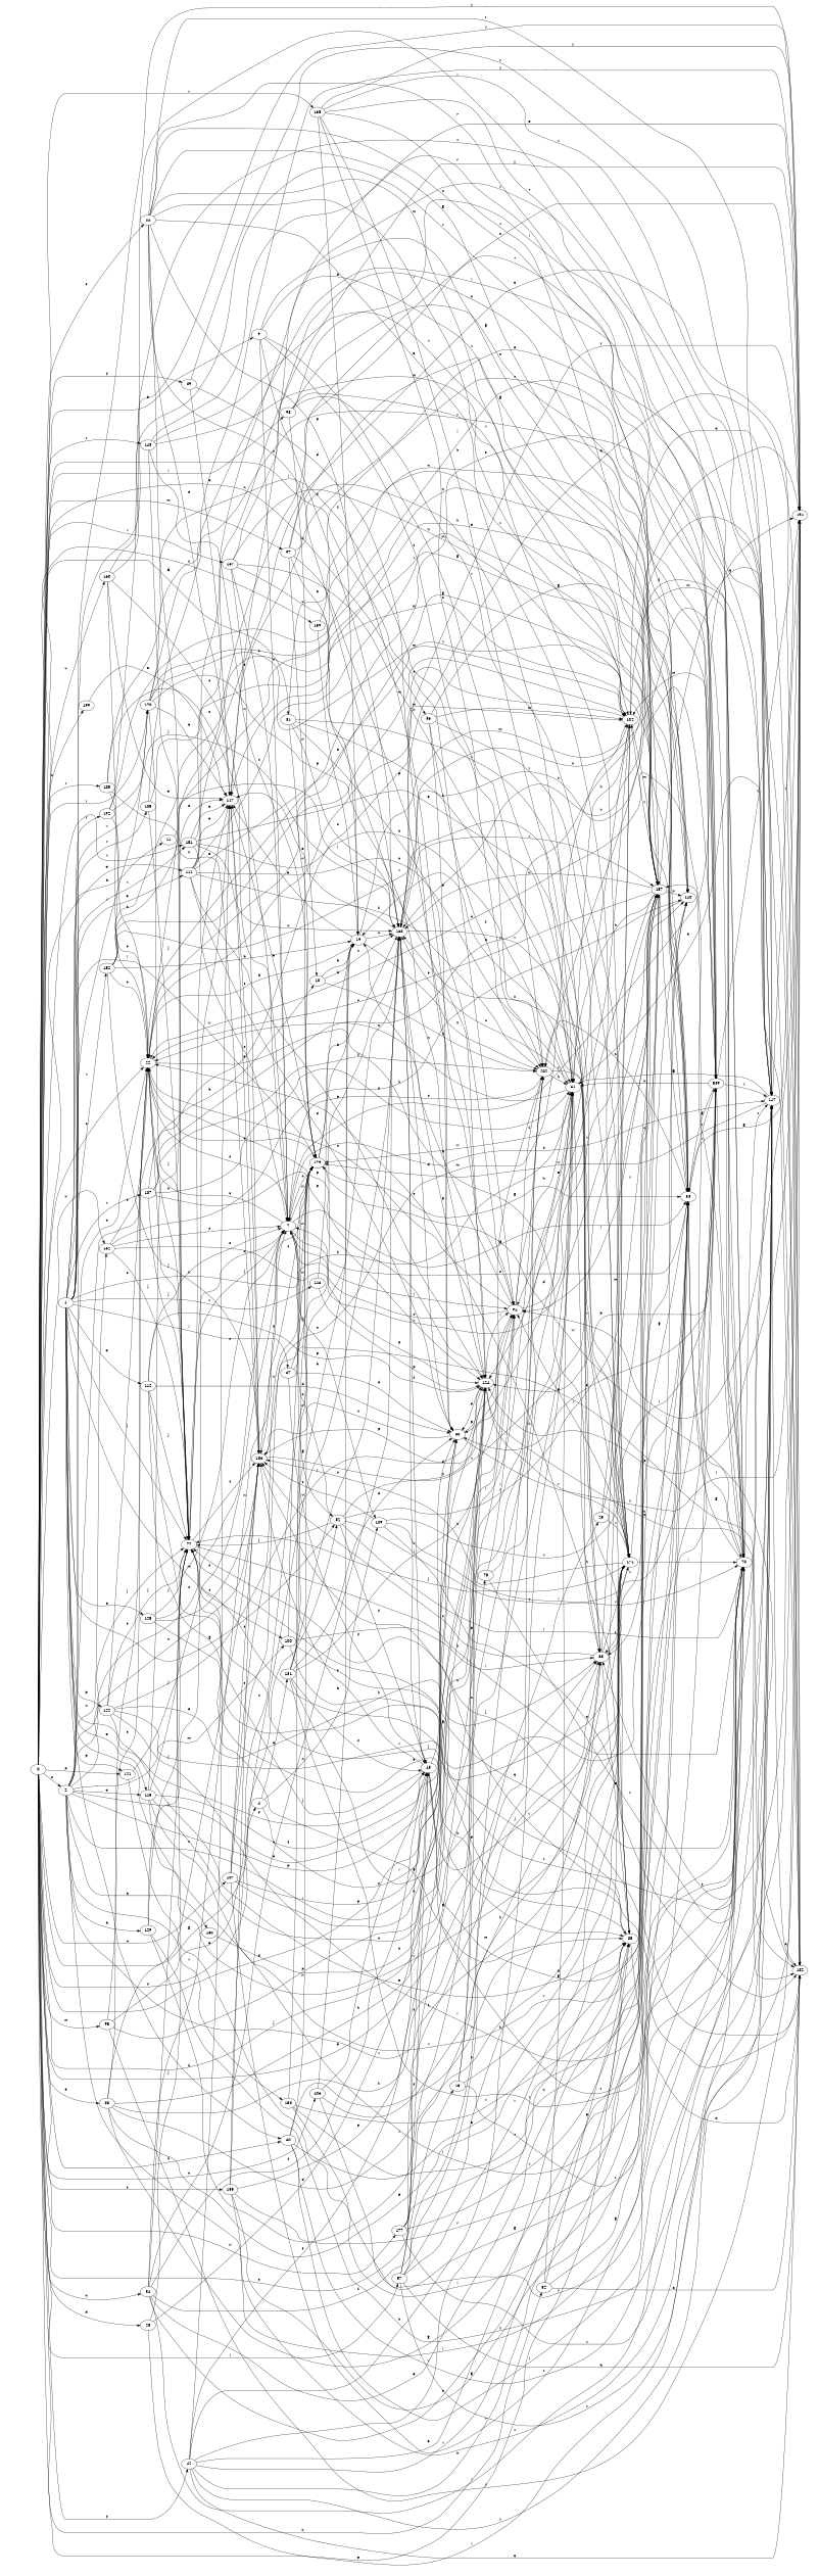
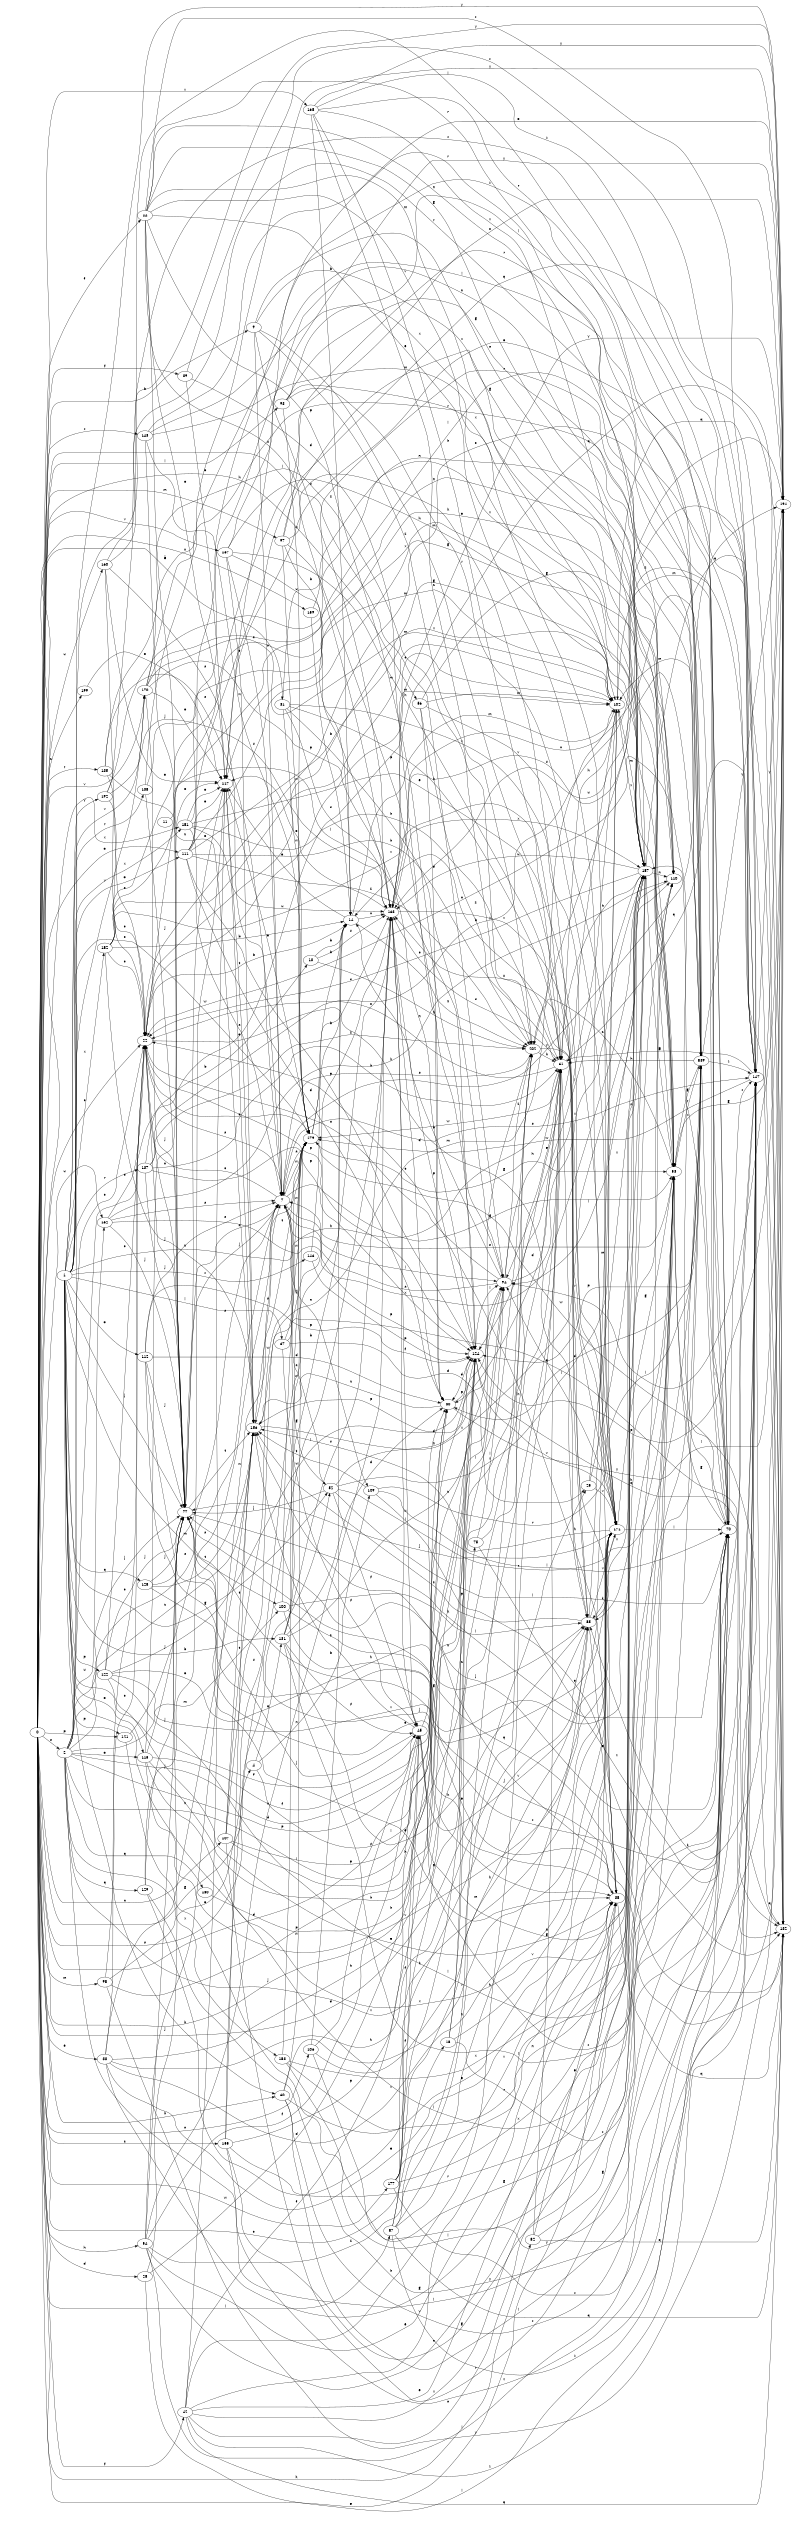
  strict digraph {
    fontname=Lato
    rankdir=LR
    node [fontname=Lato]
    edge [fontname=Lato]
    0
    2
    4
    9
    18
    22
    25
    28
    30
    31
    33
    38
    39
    42
    44
    52
    54
    56
    60
    75
    82
    87
    93
    94
    97
    98
    106
    107
    111
    121
    135
    143
    155
    159
    160
    162
    167
    168
    170
    177
    181
    199
    70
    77
    100
    115
    7
    13
    124
    129
    130
    156
    171
    183
    109
    131
    61
    53
    163
    187
    202
    147
-   14 [label=19]
+   14
    85
    110
    194
    179
    n68 [label=839]
    132
    117
    45
    102
    1
    11
    67
    112
    122
    128
    137
    138
    146
    182
    192
    0 -> 2 [label=a]
    0 -> 4 [label=a]
    0 -> 9 [label=b]
    0 -> 18 [label=c]
    0 -> 22 [label=c]
    0 -> 25 [label=d]
    0 -> 28 [label=d]
    0 -> 30 [label=d]
    0 -> 31 [label=e]
    0 -> 33 [label=e]
    0 -> 38 [label=e]
    0 -> 39 [label=f]
    0 -> 42 [label=f]
    0 -> 44 [label=f]
    0 -> 52 [label=g]
    0 -> 54 [label=h]
    0 -> 56 [label=h]
    0 -> 60 [label=h]
    0 -> 75 [label=j]
    0 -> 82 [label=k]
    0 -> 87 [label=l]
    0 -> 93 [label=l]
    0 -> 94 [label=l]
    0 -> 97 [label=m]
    0 -> 98 [label=m]
    0 -> 106 [label=n]
    0 -> 107 [label=n]
    0 -> 111 [label=o]
    0 -> 121 [label=p]
    0 -> 135 [label=r]
    0 -> 143 [label=s]
    0 -> 155 [label=t]
    0 -> 159 [label=u]
    0 -> 160 [label=u]
    0 -> 162 [label=u]
    0 -> 167 [label=v]
    0 -> 168 [label=v]
    0 -> 170 [label=v]
    0 -> 177 [label=w]
    0 -> 181 [label=x]
    0 -> 199 [label=z]
    2 -> 22 [label=c]
    2 -> 30 [label=d]
    2 -> 94 [label=l]
    2 -> 162 [label=u]
    2 -> 170 [label=v]
    2 -> 70 [label=i]
    2 -> 77 [label=j]
    2 -> 100 [label=m]
    2 -> 115 [label=o]
    2 -> 7 [label=a]
    2 -> 13 [label=b]
    2 -> 124 [label=p]
    2 -> 129 [label=q]
    2 -> 130 [label=q]
    2 -> 156 [label=t]
    2 -> 171 [label=v]
    2 -> 183 [label=x]
    4 -> 94 [label=l]
    4 -> 109 [label=n]
    4 -> 131 [label=q]
    9 -> 7 [label=a]
    9 -> 61 [label=h]
    9 -> 53 [label=g]
    9 -> 163 [label=u]
    9 -> 187 [label=x]
    9 -> 202 [label=z]
    18 -> 94 [label=l]
    18 -> 124 [label=p]
    18 -> 171 [label=v]
    18 -> 147 [label=s]
    22 -> 77 [label=j]
    22 -> 7 [label=a]
    22 -> 124 [label=p]
    22 -> 53 [label=g]
    22 -> 14 [label=b]
    22 -> 85 [label=k]
    25 -> 171 [label=v]
    25 -> 187 [label=x]
    25 -> 110 [label=n]
    28 -> 30 [label=d]
    28 -> 70 [label=i]
    28 -> 77 [label=j]
    30 -> 124 [label=p]
    30 -> 156 [label=t]
    30 -> 194 [label=y]
    31 -> 94 [label=l]
    31 -> 171 [label=v]
    31 -> 61 [label=h]
    31 -> 163 [label=u]
    31 -> 179 [label=w]
    31 -> n68 [label=r]
    33 -> 22 [label=c]
    33 -> 38 [label=e]
    33 -> 156 [label=t]
    33 -> 171 [label=v]
    33 -> 61 [label=h]
    33 -> 53 [label=g]
    33 -> 85 [label=k]
    38 -> 22 [label=c]
    38 -> 77 [label=j]
    38 -> 156 [label=t]
    38 -> 132 [label=q]
    39 -> 30 [label=d]
    39 -> 147 [label=s]
    39 -> 117 [label=o]
    42 -> 38 [label=e]
    42 -> 171 [label=v]
    42 -> 61 [label=h]
    42 -> 187 [label=x]
    42 -> 147 [label=s]
    42 -> 110 [label=n]
    42 -> 132 [label=q]
    42 -> 117 [label=o]
    42 -> 45 [label=f]
    44 -> 38 [label=e]
    44 -> 77 [label=j]
    44 -> 124 [label=p]
    44 -> 171 [label=v]
    44 -> 53 [label=g]
    44 -> 163 [label=u]
    44 -> 147 [label=s]
    44 -> 110 [label=n]
    44 -> n68 [label=r]
    44 -> 117 [label=o]
    44 -> 102 [label=m]
    52 -> 70 [label=i]
    52 -> 77 [label=j]
    52 -> 7 [label=a]
    52 -> 187 [label=x]
    52 -> 202 [label=z]
    52 -> n68 [label=r]
    52 -> 45 [label=f]
    54 -> 38 [label=e]
    54 -> 70 [label=i]
    54 -> 77 [label=j]
    54 -> 163 [label=u]
    54 -> 202 [label=z]
    54 -> 110 [label=n]
    54 -> 179 [label=w]
    54 -> 45 [label=f]
    56 -> 30 [label=d]
    56 -> 171 [label=v]
    56 -> 53 [label=g]
    56 -> 202 [label=z]
    56 -> 102 [label=m]
    60 -> 38 [label=e]
    60 -> 70 [label=i]
    60 -> 171 [label=v]
    60 -> 147 [label=s]
    60 -> 179 [label=w]
    75 -> 94 [label=l]
    75 -> 61 [label=h]
    75 -> 147 [label=s]
    82 -> 38 [label=e]
    82 -> 61 [label=h]
    82 -> 53 [label=g]
    82 -> 132 [label=q]
    87 -> 124 [label=p]
    87 -> 171 [label=v]
    87 -> 202 [label=z]
    87 -> 147 [label=s]
    87 -> 85 [label=k]
    87 -> 132 [label=q]
    87 -> 45 [label=f]
    93 -> 70 [label=i]
    93 -> 171 [label=v]
    93 -> 187 [label=x]
    93 -> 110 [label=n]
    93 -> 179 [label=w]
    94 -> 22 [label=c]
    94 -> 7 [label=a]
    94 -> 61 [label=h]
    94 -> 187 [label=x]
    94 -> 202 [label=z]
    94 -> 14 [label=b]
    97 -> 124 [label=p]
    97 -> 53 [label=g]
    97 -> 14 [label=b]
    97 -> 85 [label=k]
-   97 -> 13 [label=w]
+   97 -> 179 [label=w]
    97 -> n68 [label=r]
    98 -> 22 [label=c]
    98 -> 124 [label=p]
    98 -> 163 [label=u]
    98 -> 194 [label=y]
    106 -> 53 [label=g]
    106 -> 14 [label=b]
    106 -> 45 [label=f]
    106 -> 102 [label=m]
    107 -> 124 [label=p]
    107 -> 156 [label=t]
    107 -> 61 [label=h]
    107 -> 163 [label=u]
    107 -> 179 [label=w]
    107 -> n68 [label=r]
    111 -> 30 [label=d]
    111 -> 124 [label=p]
    111 -> 61 [label=h]
    111 -> 53 [label=g]
    111 -> 187 [label=x]
    111 -> 202 [label=z]
    111 -> 194 [label=y]
    111 -> 132 [label=q]
    111 -> 117 [label=o]
    121 -> 70 [label=i]
    121 -> 7 [label=a]
    135 -> 22 [label=c]
    135 -> 7 [label=a]
    135 -> 156 [label=t]
    135 -> 202 [label=z]
    143 -> 77 [label=j]
    143 -> 187 [label=x]
    143 -> 179 [label=w]
    143 -> n68 [label=r]
    143 -> 102 [label=m]
    155 -> 124 [label=p]
    155 -> 156 [label=t]
    155 -> 53 [label=g]
    155 -> 163 [label=u]
    155 -> 147 [label=s]
    155 -> 85 [label=k]
    159 -> 187 [label=x]
    159 -> 14 [label=b]
    160 -> 22 [label=c]
    160 -> 70 [label=i]
    160 -> 7 [label=a]
    160 -> n68 [label=r]
    160 -> 117 [label=o]
    162 -> 22 [label=c]
    162 -> 77 [label=j]
    162 -> 7 [label=a]
    162 -> 187 [label=x]
    162 -> 110 [label=n]
    167 -> 7 [label=a]
    167 -> 156 [label=t]
    167 -> 61 [label=h]
    167 -> 163 [label=u]
    167 -> 110 [label=n]
    167 -> 102 [label=m]
    168 -> 61 [label=h]
    168 -> 187 [label=x]
    168 -> 202 [label=z]
    168 -> 147 [label=s]
    168 -> 14 [label=b]
    168 -> 194 [label=y]
    168 -> n68 [label=r]
    170 -> 70 [label=i]
    170 -> 77 [label=j]
    170 -> 124 [label=p]
    170 -> 110 [label=n]
    170 -> 194 [label=y]
    170 -> 117 [label=o]
    170 -> 102 [label=m]
    177 -> 187 [label=x]
    177 -> 202 [label=z]
    177 -> 147 [label=s]
    177 -> 85 [label=k]
    177 -> 110 [label=n]
    177 -> 45 [label=f]
    181 -> 38 [label=e]
    181 -> 7 [label=a]
    181 -> 61 [label=h]
    181 -> 163 [label=u]
    181 -> 147 [label=s]
    181 -> 117 [label=o]
    199 -> 117 [label=o]
    70 -> 22 [label=c]
    70 -> 77 [label=j]
    70 -> 53 [label=g]
    70 -> 163 [label=u]
    70 -> 187 [label=x]
    70 -> 147 [label=s]
    70 -> 102 [label=m]
    77 -> 22 [label=c]
    77 -> 70 [label=i]
    77 -> 7 [label=a]
    77 -> 156 [label=t]
    77 -> 132 [label=q]
    77 -> 117 [label=o]
    100 -> 38 [label=e]
    100 -> 147 [label=s]
    100 -> 85 [label=k]
    100 -> 179 [label=w]
    115 -> 77 [label=j]
    115 -> 171 [label=v]
    115 -> 61 [label=h]
    115 -> 187 [label=x]
    115 -> 117 [label=o]
    115 -> 45 [label=f]
    7 -> 22 [label=c]
    7 -> 52 [label=g]
    7 -> 94 [label=l]
    7 -> 77 [label=j]
    7 -> 124 [label=p]
    7 -> 109 [label=n]
    7 -> 53 [label=g]
    7 -> 147 [label=a]
    7 -> 194 [label=y]
    7 -> 179 [label=w]
    13 -> 163 [label=u]
    13 -> 202 [label=z]
    13 -> 14 [label=b]
    124 -> 30 [label=d]
    124 -> 94 [label=l]
    124 -> 171 [label=v]
    124 -> 132 [label=q]
    129 -> 77 [label=j]
    129 -> 194 [label=y]
    129 -> n68 [label=r]
    129 -> 117 [label=o]
    130 -> 61 [label=h]
    156 -> 7 [label=a]
    156 -> 124 [label=p]
    156 -> 187 [label=x]
    156 -> 117 [label=o]
    156 -> 102 [label=m]
    171 -> 94 [label=l]
    171 -> 70 [label=i]
    171 -> 77 [label=j]
    171 -> 156 [label=t]
    171 -> 53 [label=g]
    171 -> 163 [label=u]
    171 -> 85 [label=k]
    183 -> 187 [label=x]
    183 -> 194 [label=y]
    183 -> 179 [label=w]
    183 -> n68 [label=r]
    109 -> 70 [label=i]
    109 -> 156 [label=t]
    109 -> n68 [label=r]
    109 -> 132 [label=q]
    131 -> 30 [label=d]
    131 -> 94 [label=l]
    131 -> 70 [label=i]
    131 -> 163 [label=u]
    131 -> 14 [label=b]
    131 -> 85 [label=k]
    131 -> 179 [label=w]
    131 -> 45 [label=f]
    61 -> 22 [label=c]
    61 -> 163 [label=u]
    61 -> 85 [label=k]
    61 -> 179 [label=w]
    61 -> 132 [label=q]
    53 -> 70 [label=i]
    53 -> 7 [label=a]
    53 -> 202 [label=z]
    53 -> 85 [label=k]
    53 -> n68 [label=r]
    53 -> 117 [label=o]
    163 -> 30 [label=d]
    163 -> 124 [label=p]
    163 -> 171 [label=v]
    163 -> 187 [label=x]
    163 -> 194 [label=y]
    163 -> 132 [label=q]
    163 -> 117 [label=o]
    163 -> 45 [label=f]
    187 -> 22 [label=c]
    187 -> 94 [label=l]
    187 -> 61 [label=h]
    187 -> 53 [label=g]
    187 -> 163 [label=u]
    187 -> 110 [label=n]
    187 -> 132 [label=q]
    187 -> 102 [label=m]
    202 -> 7 [label=a]
    202 -> 171 [label=v]
    202 -> 61 [label=h]
    147 -> 22 [label=c]
    147 -> 61 [label=h]
    147 -> 202 [label=z]
    147 -> 194 [label=y]
    147 -> 179 [label=w]
    147 -> 132 [label=q]
    147 -> 117 [label=o]
    14 -> 163 [label=u]
    14 -> 202 [label=z]
    14 -> 117 [label=o]
    14 -> 102 [label=m]
    85 -> 38 [label=e]
    85 -> 156 [label=t]
    85 -> 171 [label=v]
    85 -> 187 [label=x]
    85 -> 14 [label=b]
    85 -> 102 [label=m]
    110 -> 94 [label=l]
    194 -> 22 [label=c]
    194 -> 94 [label=l]
    194 -> 124 [label=p]
    194 -> 53 [label=g]
    194 -> 85 [label=k]
    194 -> 117 [label=o]
    179 -> 22 [label=c]
    179 -> 7 [label=a]
    179 -> 156 [label=t]
    179 -> 53 [label=g]
    179 -> 163 [label=u]
    179 -> 14 [label=b]
    179 -> 117 [label=o]
    n68 -> 30 [label=d]
    n68 -> 70 [label=i]
    n68 -> 124 [label=p]
    n68 -> 61 [label=h]
    n68 -> 53 [label=g]
    n68 -> 163 [label=u]
    n68 -> 147 [label=s]
    n68 -> 194 [label=y]
    n68 -> 102 [label=m]
    132 -> 77 [label=j]
    132 -> 163 [label=u]
    132 -> 179 [label=w]
    117 -> 156 [label=t]
    45 -> 30 [label=d]
    45 -> 77 [label=j]
    45 -> 156 [label=t]
    45 -> 171 [label=v]
    45 -> 53 [label=g]
    45 -> 163 [label=u]
    45 -> 147 [label=s]
    102 -> 22 [label=c]
    102 -> 30 [label=d]
    102 -> 124 [label=e]
    102 -> 61 [label=h]
    102 -> 187 [label=x]
    102 -> 132 [label=q]
    1 -> 52 [label=g]
    1 -> 60 [label=h]
    1 -> 111 [label=o]
    1 -> 121 [label=p]
    1 -> 170 [label=v]
    1 -> 181 [label=x]
    1 -> 70 [label=i]
    1 -> 77 [label=j]
    1 -> 100 [label=m]
    1 -> 115 [label=o]
    1 -> 61 [label=h]
    1 -> 147 [label=s]
    1 -> 194 [label=y]
    1 -> 179 [label=w]
    1 -> 45 [label=f]
-   1 -> 11 [label=b]
+   1 -> 131 [label=b]
    1 -> 67 [label=i]
    1 -> 112 [label=o]
    1 -> 122 [label=p]
    1 -> 128 [label=q]
    1 -> 137 [label=r]
    1 -> 138 [label=r]
    1 -> 146 [label=s]
    1 -> 182 [label=x]
    1 -> 192 [label=y]
    11 -> 94 [label=l]
-   67 -> 30 [label=d]
+   67 -> 25 [label=d]
    67 -> 179 [label=w]
    67 -> 132 [label=q]
    67 -> 45 [label=f]
    112 -> 30 [label=d]
    112 -> 38 [label=e]
    112 -> 77 [label=j]
    112 -> 7 [label=a]
    112 -> 124 [label=p]
    112 -> 53 [label=g]
    122 -> 22 [label=c]
    122 -> 38 [label=e]
    122 -> 94 [label=l]
    122 -> 70 [label=i]
    122 -> 77 [label=j]
    122 -> 171 [label=v]
    122 -> 85 [label=k]
    128 -> 38 [label=e]
    128 -> 77 [label=j]
    128 -> 7 [label=a]
    128 -> 156 [label=t]
    137 -> 77 [label=j]
    137 -> 124 [label=p]
    137 -> 61 [label=h]
    137 -> 202 [label=z]
    137 -> 194 [label=y]
    137 -> 102 [label=m]
    138 -> 77 [label=j]
    138 -> n68 [label=r]
    138 -> 102 [label=m]
    146 -> 124 [label=p]
    146 -> 14 [label=b]
    182 -> 22 [label=c]
    182 -> 70 [label=i]
    182 -> 156 [label=t]
    182 -> 171 [label=v]
    182 -> 187 [label=x]
    182 -> 14 [label=b]
    182 -> 102 [label=m]
-   192 -> 22 [label=i]
+   192 -> 22 [label=c]
    192 -> 163 [label=u]
    192 -> 110 [label=n]
    192 -> 194 [label=y]
  }
